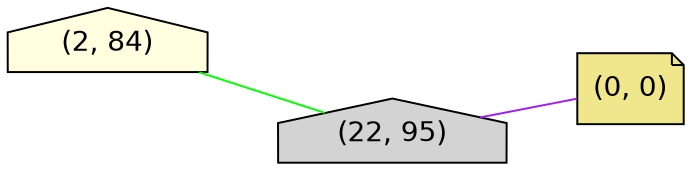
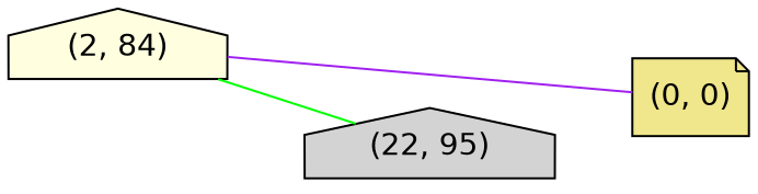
  graph {
    fontname="DejaVu Sans"
    rankdir=LR
    node [fontname="DejaVu Sans" shape=house style=filled]
    edge [fontname="DejaVu Sans"]
    n1 [fillcolor=lightyellow label="(2, 84)"]
    "(0, 0)" [fillcolor=khaki shape=note]
    "(22, 95)" [fillcolor=lightgrey]
-   "(22, 95)" -- "(0, 0)" [color=purple weight=4]
+   n1 -- "(0, 0)" [color=purple weight=4]
    n1 -- "(22, 95)" [color=green weight=2]
  }
